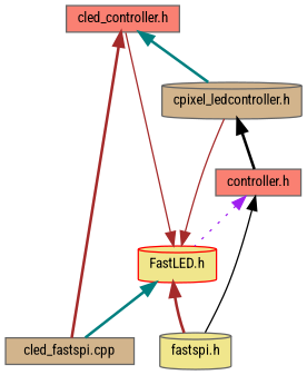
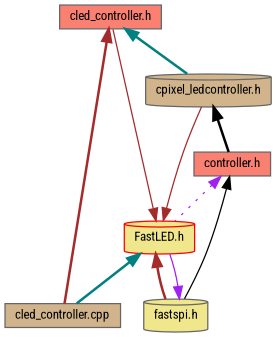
  digraph {
    fontname="Roboto Condensed"
    node [color=grey40 fillcolor=salmon fontname="Roboto Condensed" fontsize=10 shape=box style=filled]
    edge [color=brown dir=back fontname="Roboto Condensed" fontsize=10 labelfontname=Helvetica labelfontsize=10 style=bold]
    n1 [color=gray40 fontcolor=black height=0.2 label="cled_controller.h" width=0.4]
-   n2 [fillcolor=tan height=0.2 label="cled_fastspi.cpp" width=0.4]
+   n2 [fillcolor=tan height=0.2 label="cled_controller.cpp" width=0.4]
    n3 [fillcolor=tan height=0.2 label="cpixel_ledcontroller.h" shape=cylinder width=0.4]
    n4 [height=0.2 label="controller.h" width=0.4]
    n5 [color=red fillcolor=khaki height=0.2 label="FastLED.h" shape=cylinder width=0.4]
    n6 [fillcolor=khaki height=0.2 label="fastspi.h" shape=cylinder width=0.4]
    n1 -> n2
    n1 -> n3 [color=teal]
    n3 -> n4 [color=black]
    n4 -> n5 [color=purple style=dotted]
    n4 -> n6 [color=black style=solid]
    n5 -> n1 [style=solid]
    n5 -> n2 [color=teal]
    n5 -> n3 [style=solid]
    n5 -> n6
+   n6 -> n5 [color=purple style=solid]
  }
